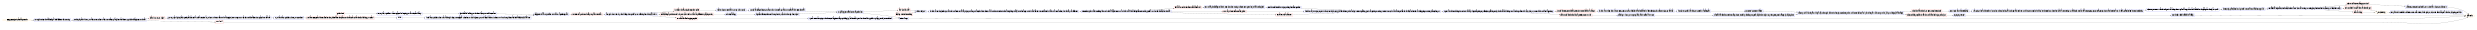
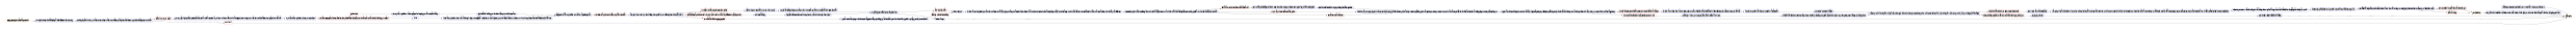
  digraph {
    rankdir=LR
    node [color=blue shape=box]
    n1 [color=orange label="/EE/Types/Engine/StartDialogueNode" shape=""]
    n2 [label="You might notice the Mall feeling a little different this morning."]
    n3 [label="Nothing big and obvious. Just a few more smiles on a few more faces. A laugh here and there. A sprinkle of happiness on the air."]
    n4 [color=red label="That’s down to you, right?"]
    n5 [color=red label="BRB. [End.]"]
    n6 [label="Just my way of giving back. A telepath can send as well as receive, as you know. It doesn’t have to be a hosepipe jet to one person. It can be more like a fine mist sprayed over an area."]
    "Chat ends." [color=orange shape=""]
    n8 [label="Do you have lawn sprinklers where you come from?"]
    n9 [color=red label="We have VERD-IE and drones like her. They looked after the plants on the Zariman. Is that the kind of thing you mean?"]
    n10 [label="It’ll do."]
    n11 [color=red label="Sprink...lers?"]
    n12 [label="Yes, my dear, sprinklers. Water sprayers for keeping your lawn nice and damp."]
    n13 [label="I loved lawn sprinklers when I was a little girl. They were magical. When the sun was brightest, you could catch rainbows in them. You’d run through them and feel a delicious chill all over."]
    n14 [label="Also ideal for holding your brother's face up to until he screams."]
    n15 [label="‘Happiness is a lawn sprinkler’. Put that on a greetings card."]
    n16 [color=red label="You seem in a good mood today. I’m glad to see that."]
    n17 [label="I am. And I don’t see why I should keep it to myself. So I’m suffusing the whole Mall with it."]
    n18 [color=red label="Isn’t that a bit like drugging people?"]
    n19 [color=red label="Broadcasting a positive mood? Why not. I can’t see how that’s any different to playing music."]
    n20 [color=red label="So today’s the day I might see Arthur smile?"]
    n21 [label="... great. Here I am trying to be the secret happiness fairy sprinkling joy, and instead I get to be the evil drug goblin. My happy mood just nosedived."]
    n22 [label="Oh! Nice analogy!"]
    n23 [label="Maybe. I hope so. He’s had to put up with so much."]
    n24 [label="Fine. I'll stop."]
    n25 [label="If Aoi can influence the mood through music, I can do it through vibes, right?"]
    n26 [label="So much has changed since you came. I don’t just mean you and me. I mean all of it. Even the Mall."]
    n27 [label="I’m glad Aoi persuaded me to stay. Bless her."]
    n28 [color=red label="Wait. She did what?"]
    n29 [label="I didn’t tell you?"]
    n30 [color=red label="Back up. I missed something."]
    n31 [label="Ah. This was not long before you arrived. We’d been out all day trying to stamp out a Techrot hive. There was a murderous tension in the air. Fighting usually burns the anger out of us and leaves us too exhausted to lash out at one another, but this day was different."]
    n32 [label="I remember Arthur said something like ‘we do this all again tomorrow’ and it hit us all like a sledgehammer. Nobody spoke a word on the ride back to the Mall."]
    n33 [color=red label="Wow. Way to boost team morale, Arthur."]
    n34 [color=red label="He can be such a charmer..."]
    n35 [color=red label="He has a lot on his shoulders. That takes a toll."]
    n36 [label="I think he was just trying to get us to focus on the job. But I just felt broken. Arthur and Aoi weren’t speaking, Amir was getting on Quincy’s nerves so much I was starting to fear for his life, and Lettie was side-eyeing me every chance she got."]
    n37 [label="Yes. Usually he manages to hide it, even when he's running on fumes. But I guess he just had nothing left."]
    n38 [label="I spent a lot of time looking into mirrors that day. I kept imagining my reflection grabbing me by the throat and hissing ‘YOU are the problem. If it wasn’t for you, none of this would be happening.’"]
    n39 [label="He'd burned himself out trying to keep the team together."]
    n40 [color=red label="Sounds like everyone else had gotten into YOUR head for a change."]
-   n41 [color=red label="That sounds like the kind of crap Lettie comes out with."]
+   n41 [color=red label="She sounds like the kind of crap Lettie comes out with."]
    n42 [label="Oh, this wasn't them. This was me. Every pent-up scrap of self-doubt and self-hatred I'd been keeping down came surging up that day."]
    n43 [label="Thank you. I know you’ve got my back, and it means a lot to me."]
    n44 [label="I thought to myself: what this group needs is a scapegoat."]
    n45 [label="I’d heard that line from Lettie so many times, I ended up thinking to myself: maybe she’s right. I’m putting everyone in danger by staying here."]
    n46 [label="A monster. Someone to blame."]
    n47 [label="I came up with a whole plan. I’d slip away in the night, hide out in the city somewhere Arthur would never find me, and - this is the part I was most proud of - carry on helping at a distance."]
    n48 [color=red label="I think he’d have found you. He’s pretty determined."]
    n49 [color=red label="The more likely scenario is that he would have died trying to find you."]
    n50 [label="How? Amir can’t trace telepathy."]
    n51 [label="Trying to guilt me?"]
    n52 [label="I was going to be a noble exile. I’d crouch on rooftops looking all windswept and resolute. I could report on Techrot buildup, let the Hex know where the Scaldra were setting up roadblocks, even act as an emergency comms relay. Every time I saved Lettie’s arse, I’d really make her feel it. Petty? Definitely."]
    n53 [label="Don't bother. I feel dreadful bit already."]
    n54 [label="I chose my moment. I waited until Amir was asleep. Then I pulled a long coat on and headed for the garage as silently as I could."]
    n55 [label="The security grate came down by itself. I turned around and there Aoi was."]
    n56 [label="We talked all night and cried in each other’s arms. She was hurting, too. Deeply. By the time the sun came up, I’d decided to stay."]
-   n57 [color=red label="There’s still time to change your mind."]
    n58 [color=red label="Aoi’s wonderful. I’m glad she was there for you."]
    n59 [color=red label="That was lucky."]
    n60 [label="Whatever grotesque impulse led you to write that, I hope you choke on it."]
    n61 [color=orange label="+20 Chemistry" shape=""]
    n62 [label="Yes. All six of us needed to be here on New Year’s Eve, I think. And you, of course. The stranger at the door, bringing good luck."]
    n1 -> n2
    n2 -> n3
    n3 -> n4
    n3 -> n5
    n4 -> n6
    n5 -> "Chat ends."
    n6 -> n8
    n8 -> n9
    n9 -> n10
    n10 -> n13
    n11 -> n12
    n12 -> n14
    n13 -> n15
    n14 -> n15
    n15 -> n16
    n16 -> n17
    n17 -> n18
    n17 -> n19
    n17 -> n20
    n18 -> n21
    n19 -> n22
    n20 -> n23
    n21 -> n24
    n22 -> n25
    n23 -> n26
    n24 -> "Chat ends."
    n25 -> n27
    n26 -> n27
    n27 -> n24
    n27 -> n28
    n28 -> n29
    n29 -> n31
    n30 -> n29
    n31 -> n32
    n32 -> n33
    n32 -> n34
    n32 -> n35
    n33 -> n36
    n34 -> n36
    n35 -> n37
    n36 -> n38
    n37 -> n39
    n38 -> n40
    n38 -> n41
    n39 -> n36
    n40 -> n42
    n41 -> n43
    n42 -> n44
    n43 -> n45
    n44 -> n46
    n45 -> n47
    n46 -> n47
    n47 -> n48
    n47 -> n49
    n48 -> n50
    n49 -> n51
    n50 -> n52
    n51 -> n53
    n52 -> n54
    n53 -> "Chat ends."
    n54 -> n55
    n55 -> n56
-   n56 -> n57
    n56 -> n58
    n56 -> n59
-   n57 -> n60
    n58 -> n61
    n59 -> n61
    n60 -> "Chat ends."
    n61 -> n62
    n62 -> "Chat ends."
  }
